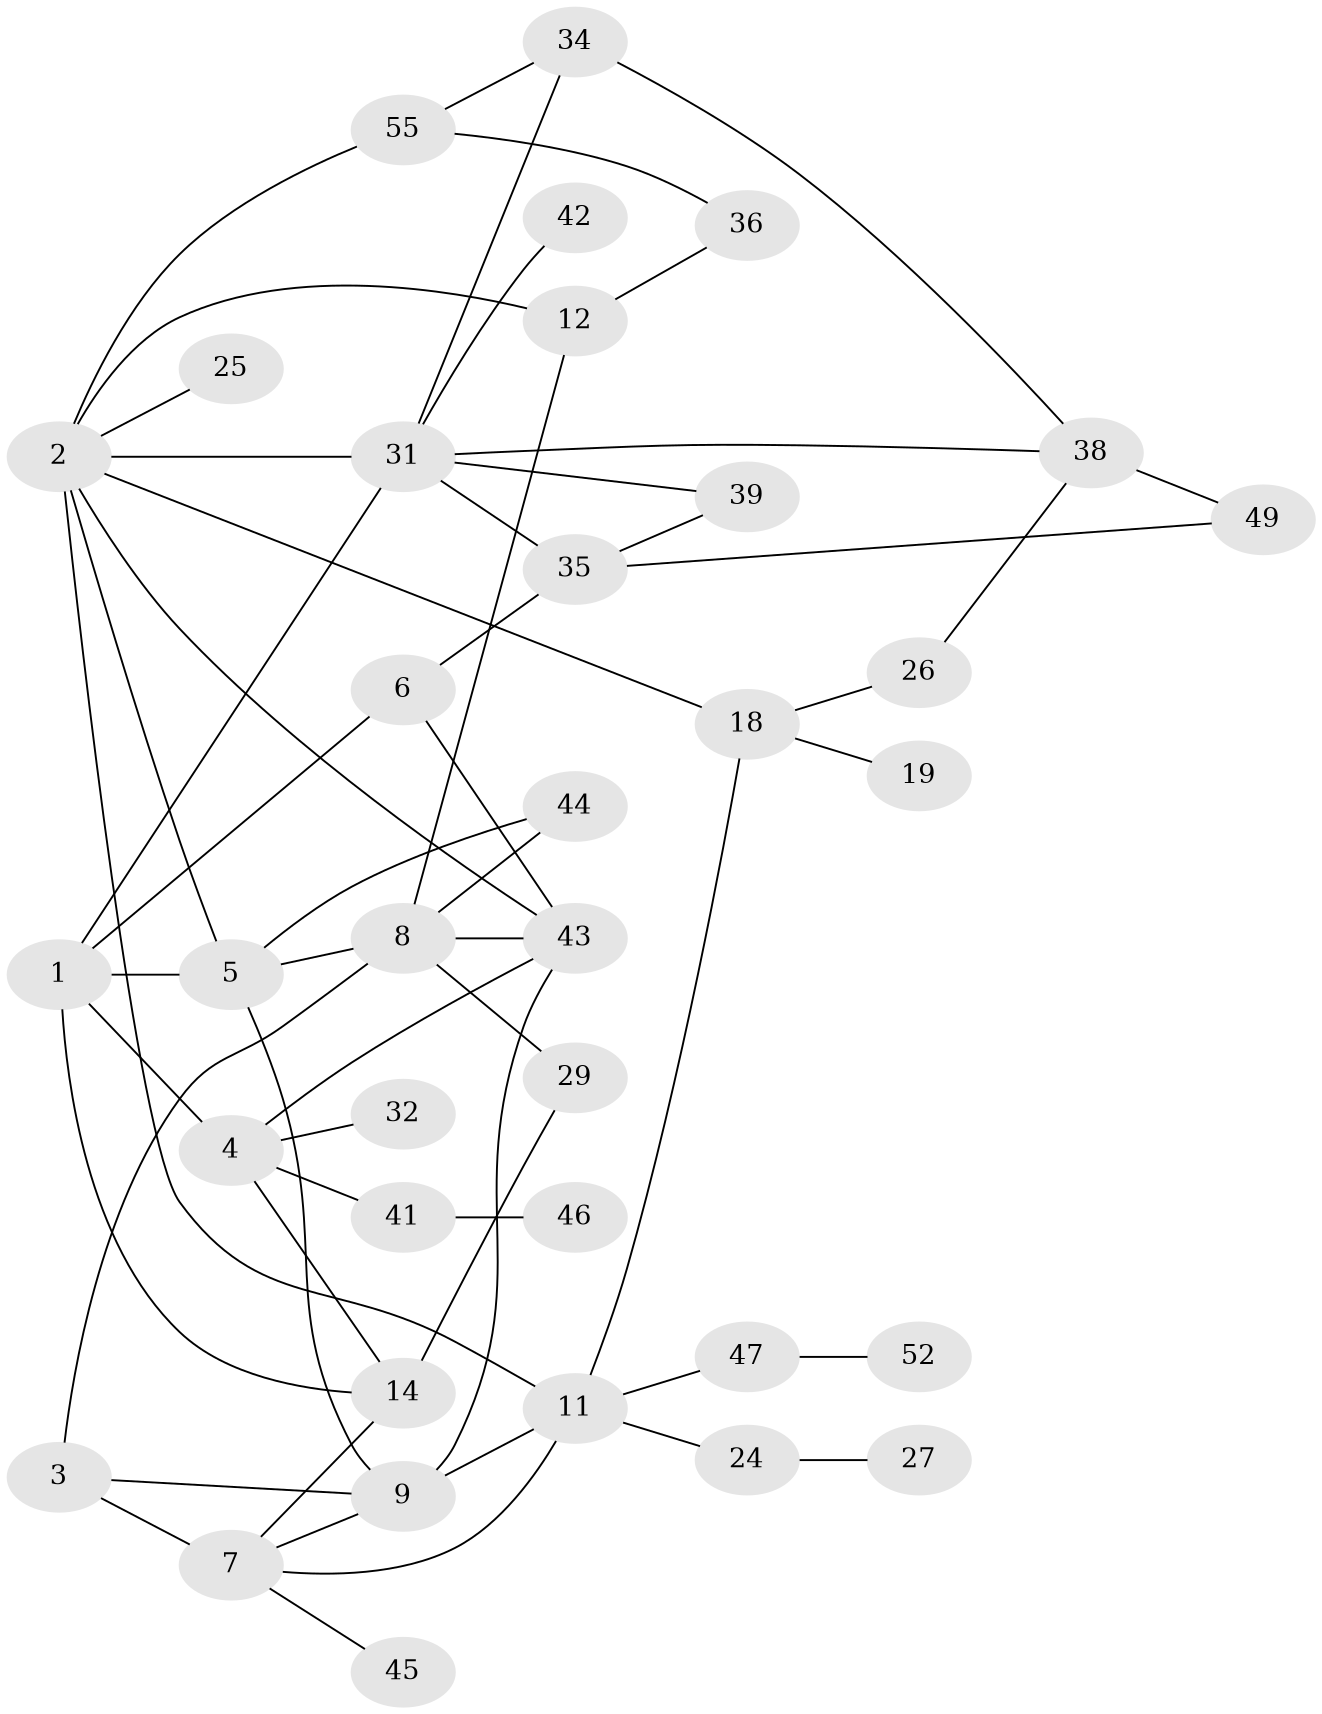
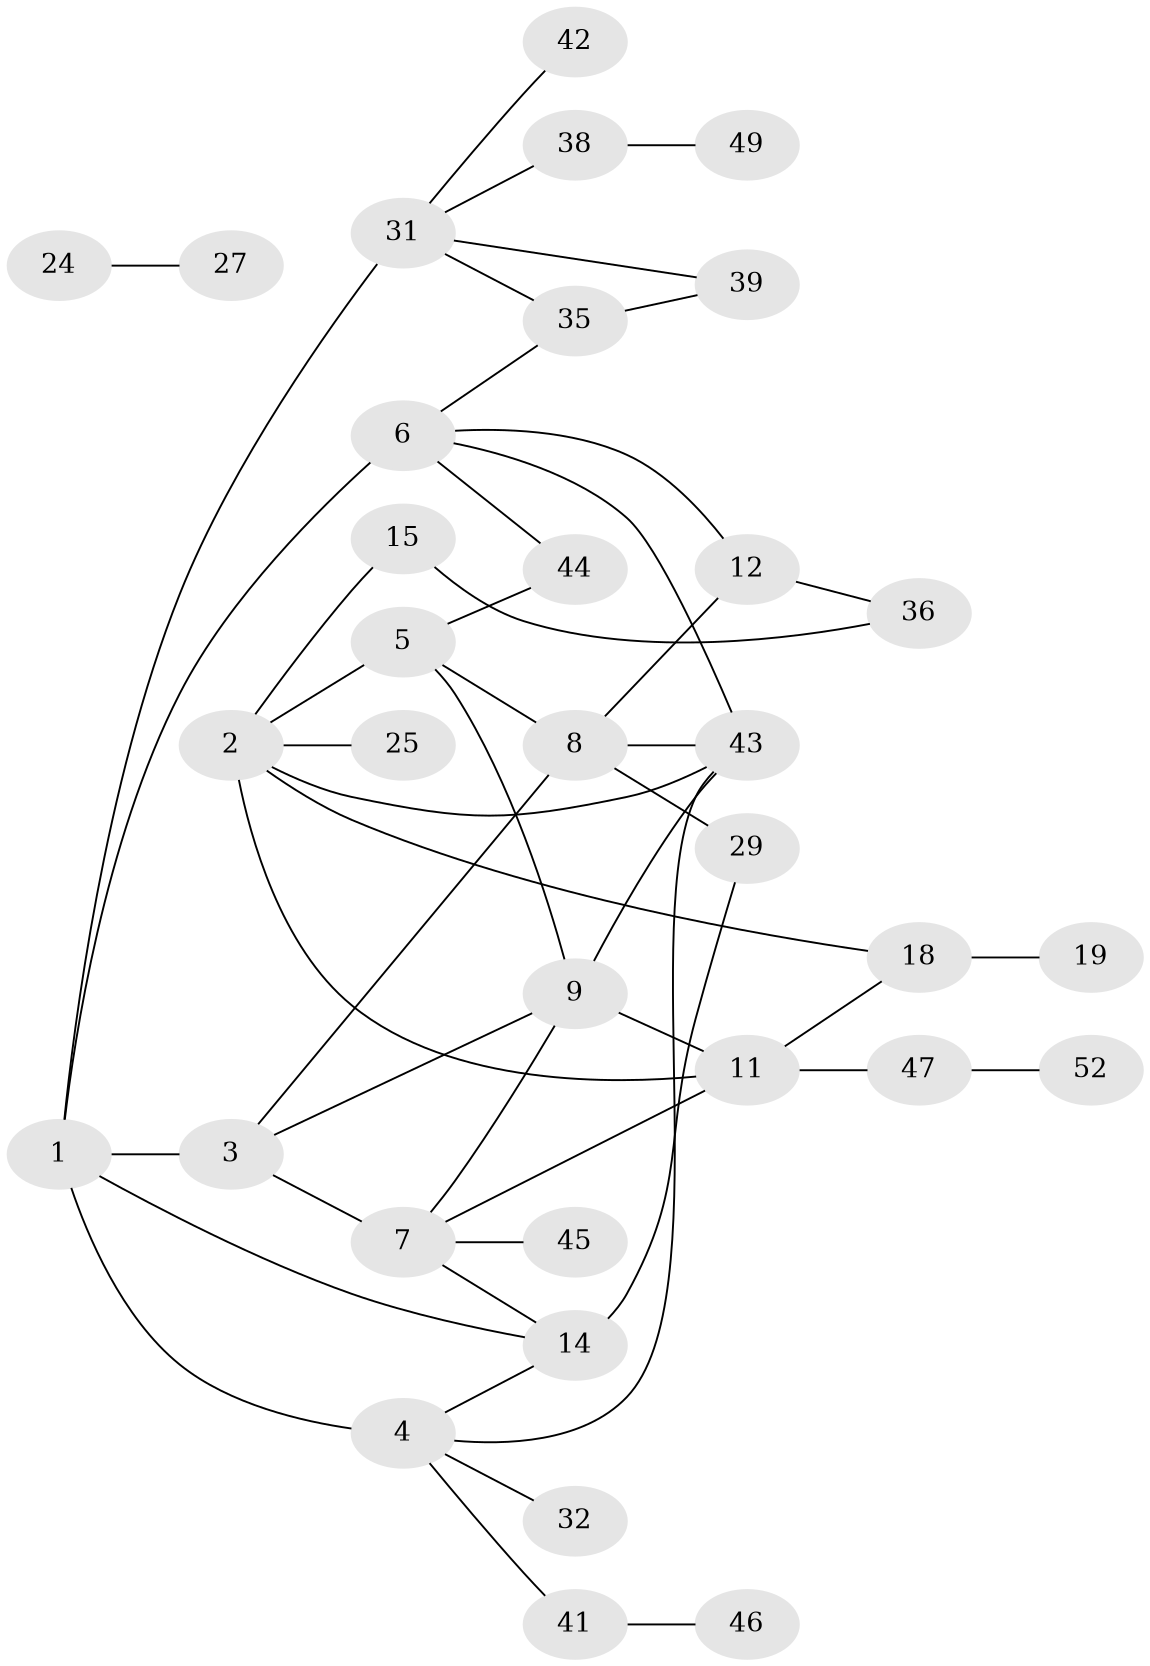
  graph {
    rankdir=LR
    node [color=gray90 style=filled]
    2 [super="+23"]
    31
    5
    11 [super="+20"]
    12
-   15 [label=55]
+   15
    18
    25
    43 [super="+48"]
    3 [super="+30"]
    1
    4 [super="+10+22"]
    6
    14 [super="+16"]
    7 [super="+21"]
    8 [super="+37"]
    9 [super="+13"]
    32
    41
    44
    35
    29 [super="+33"]
-   34 [super="+51"]
    38 [super="+40+50"]
    39
    42
    24
    47
    36
    19
-   26 [super="+28"]
    45
    46
    49
    27
    52
-   2 -- 31
    2 -- 5
    2 -- 11
-   2 -- 12
+   6 -- 12
    2 -- 15
    2 -- 18
    2 -- 25 [weight=2]
    2 -- 43
    31 -- 35
-   31 -- 34
    31 -- 38
    31 -- 39
    31 -- 42
    5 -- 8
    5 -- 9
    5 -- 44
    11 -- 18
-   11 -- 24
    11 -- 47
    12 -- 36
-   15 -- 34
    15 -- 36
    18 -- 19
-   18 -- 26
    3 -- 7
    3 -- 8
    3 -- 9
    1 -- 31
-   1 -- 5
+   1 -- 3
    1 -- 4
    1 -- 6
    1 -- 14
    4 -- 43
    4 -- 14
    4 -- 32
    4 -- 41
    6 -- 43
-   8 -- 44
+   6 -- 44
    6 -- 35
    14 -- 29
    7 -- 11
    7 -- 14
    7 -- 9
    7 -- 45
    8 -- 12
    8 -- 43
    8 -- 29
    9 -- 11
    9 -- 43
    41 -- 46
    35 -- 39
-   35 -- 49
-   34 -- 38
    38 -- 49
    24 -- 27
    47 -- 52
-   26 -- 38
  }
